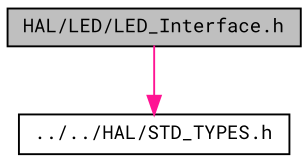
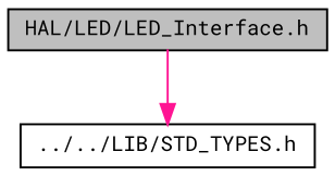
  digraph {
    fontname="Roboto Mono"
    node [color=black fontname="Roboto Mono" fontsize=10 shape=record style=filled]
    n1 [fillcolor=grey75 fontcolor=black height=0.2 label="HAL/LED/LED_Interface.h" width=0.4]
-   n2 [fillcolor=white height=0.2 label="../../HAL/STD_TYPES.h" width=0.4]
+   n2 [fillcolor=white height=0.2 label="../../LIB/STD_TYPES.h" width=0.4]
    n1 -> n2 [color=deeppink fontname="Roboto Mono" fontsize=10 labelfontname=Helvetica labelfontsize=10 style=solid]
  }
